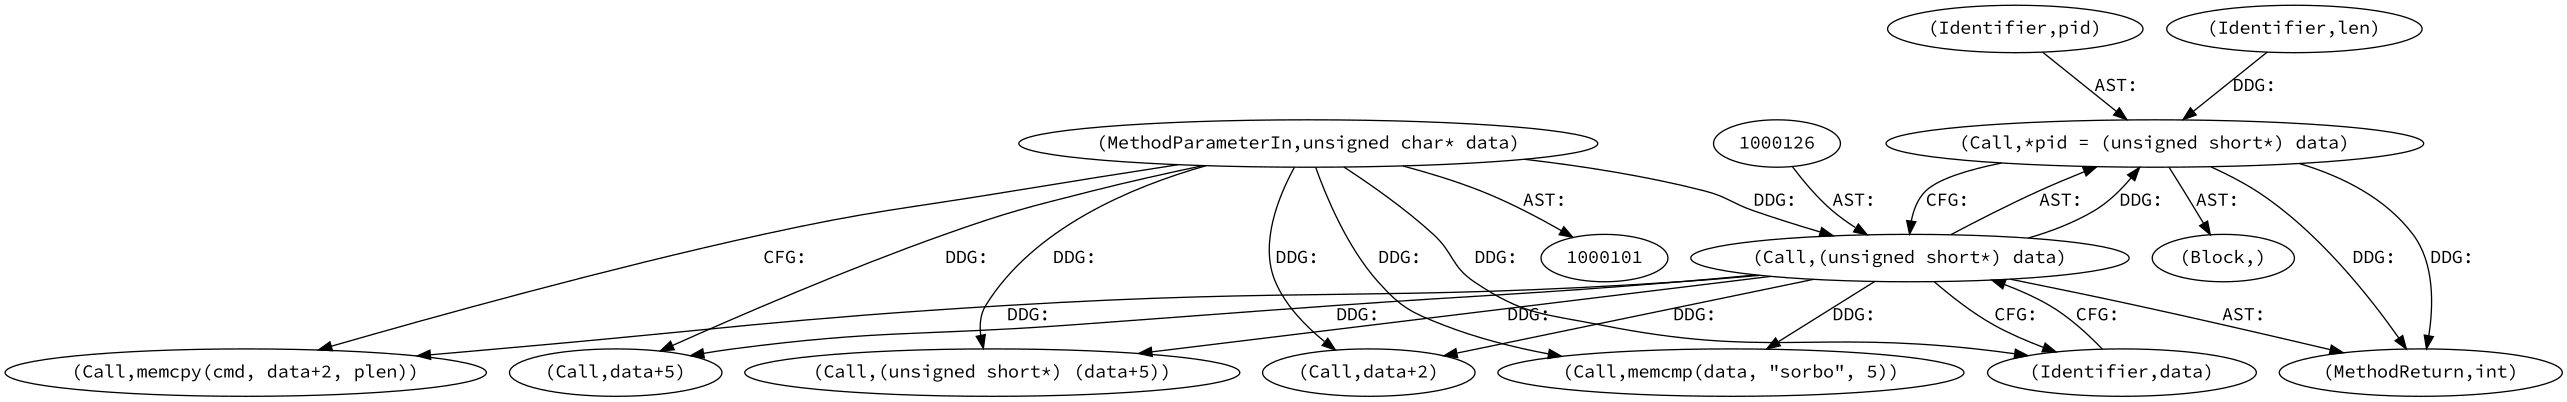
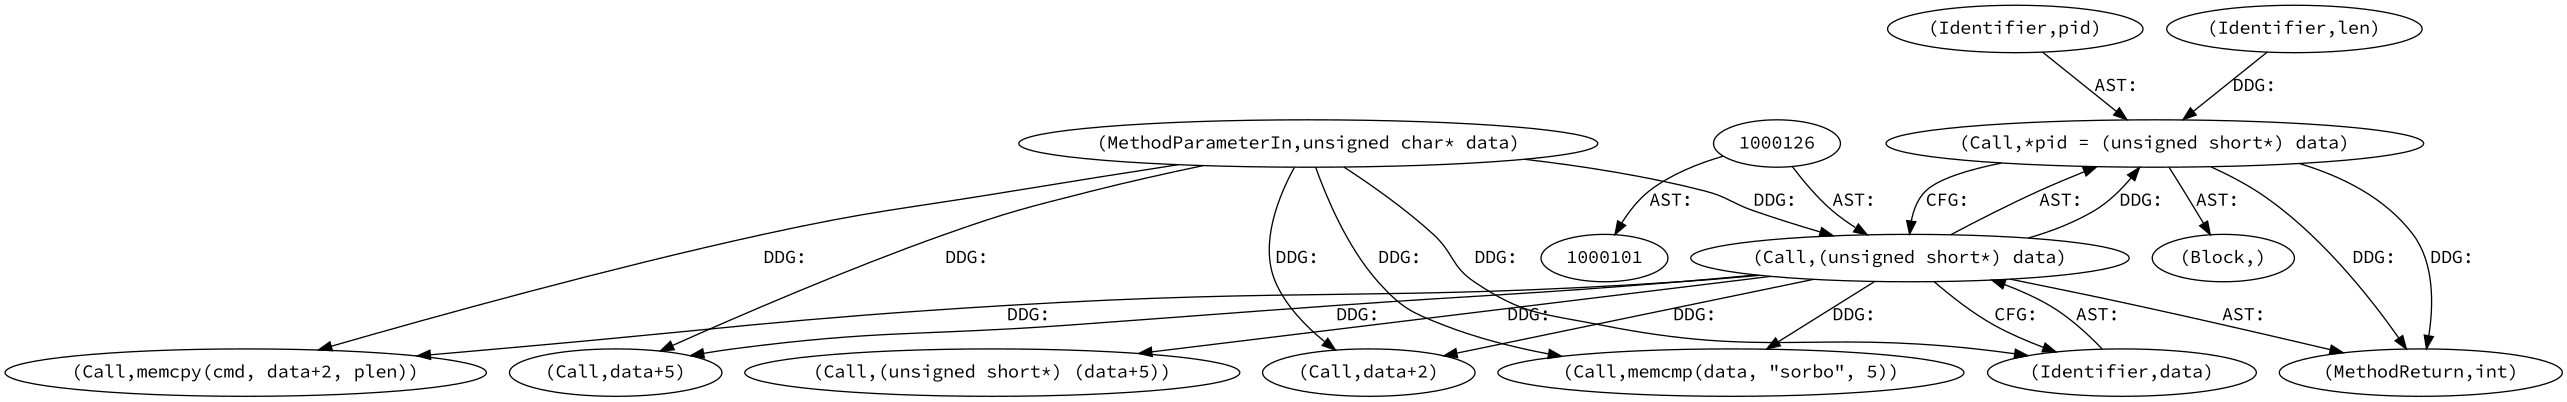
  digraph {
    fontname="Source Code Pro"
    node [fontname="Source Code Pro"]
    edge [fontname="Source Code Pro"]
    n1 [label="(Call,*pid = (unsigned short*) data)"]
    n2 [label="(Call,(unsigned short*) data)"]
    n3 [label="(MethodReturn,int)"]
    n4 [label="(Block,)"]
    n5 [label="(Call,data+5)"]
    n6 [label="(Call,(unsigned short*) (data+5))"]
    n7 [label="(Call,memcpy(cmd, data+2, plen))"]
    n8 [label="(Call,data+2)"]
    n9 [label="(Call,memcmp(data, \"sorbo\", 5))"]
    n10 [label="(Identifier,data)"]
    n11 [label="(MethodParameterIn,unsigned char* data)"]
    1000101
    n13 [label="(Identifier,pid)"]
    n14 [label="(Identifier,len)"]
    1000126
    n1 -> n2 [label="CFG: "]
    n1 -> n3 [label="DDG: "]
    n1 -> n3 [label="DDG: "]
    n1 -> n4 [label="AST: "]
    n2 -> n1 [label="AST: "]
    n2 -> n1 [label="DDG: "]
    n2 -> n3 [label="AST: "]
    n2 -> n5 [label="DDG: "]
    n2 -> n6 [label="DDG: "]
    n2 -> n7 [label="DDG: "]
    n2 -> n8 [label="DDG: "]
    n2 -> n9 [label="DDG: "]
    n2 -> n10 [label="CFG: "]
-   n10 -> n2 [label="CFG: "]
+   n10 -> n2 [label="AST: "]
    n11 -> n2 [label="DDG: "]
    n11 -> n5 [label="DDG: "]
-   n11 -> n6 [label="DDG: "]
-   n11 -> n7 [label="CFG: "]
+   n11 -> n7 [label="DDG: "]
    n11 -> n8 [label="DDG: "]
    n11 -> n9 [label="DDG: "]
    n11 -> n10 [label="DDG: "]
-   n11 -> 1000101 [label="AST: "]
+   1000126 -> 1000101 [label="AST: "]
    n13 -> n1 [label="AST: "]
    n14 -> n1 [label="DDG: "]
    1000126 -> n2 [label="AST: "]
  }
